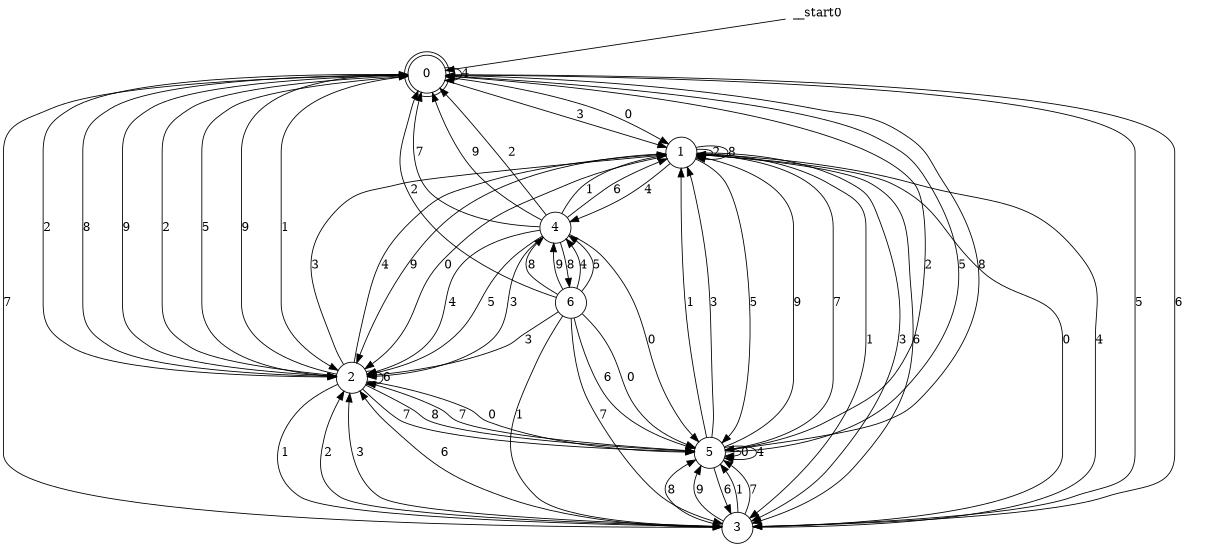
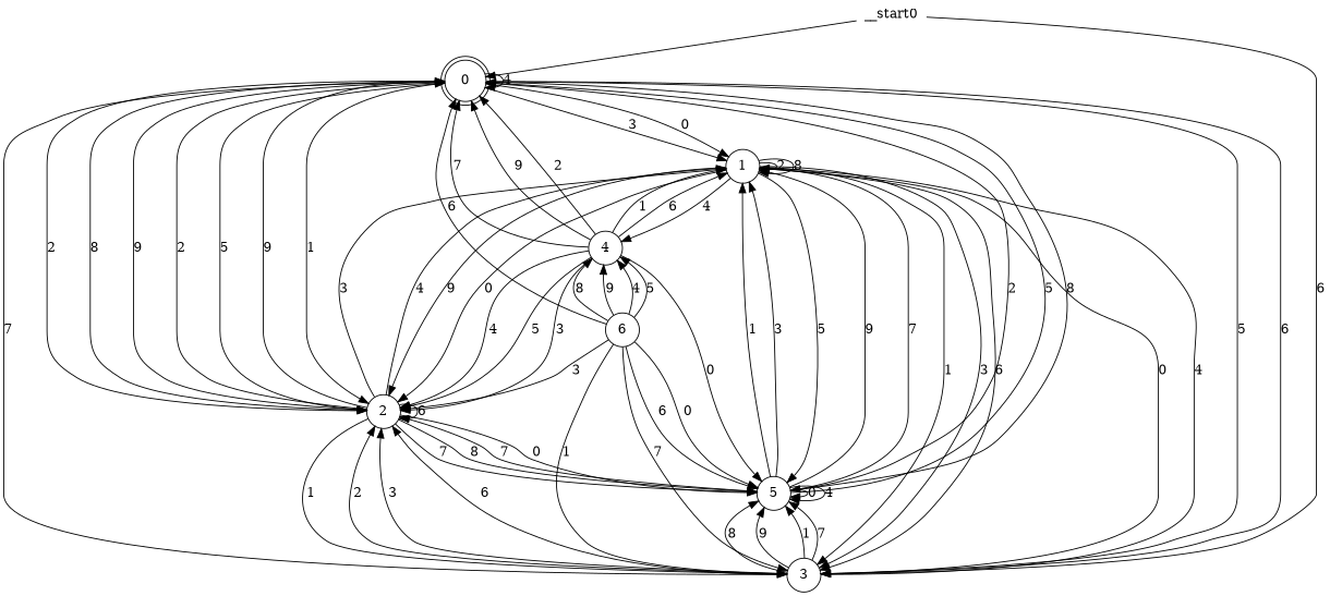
  digraph {
    node [shape=circle]
    n1 [label=0 shape=doublecircle]
    n2 [label=1]
    n3 [label=2]
    n4 [label=3]
    n5 [label=4]
    n6 [label=5]
    n7 [label=6]
    __start0 [height=0 shape=none width=0]
    n1 -> n1 [label=4]
    n1 -> n2 [label=0]
    n1 -> n2 [label=3]
    n1 -> n3 [label=1]
    n1 -> n3 [label=2]
    n1 -> n3 [label=8]
    n1 -> n3 [label=9]
    n1 -> n4 [label=5]
    n1 -> n4 [label=6]
    n1 -> n4 [label=7]
    n2 -> n2 [label=2]
    n2 -> n2 [label=8]
    n2 -> n3 [label=0]
    n2 -> n3 [label=9]
    n2 -> n4 [label=1]
    n2 -> n4 [label=3]
    n2 -> n4 [label=6]
    n2 -> n5 [label=4]
    n2 -> n6 [label=5]
    n2 -> n6 [label=7]
    n3 -> n1 [label=2]
    n3 -> n1 [label=5]
    n3 -> n1 [label=9]
    n3 -> n2 [label=3]
    n3 -> n2 [label=4]
    n3 -> n3 [label=6]
    n3 -> n4 [label=1]
    n3 -> n6 [label=0]
    n3 -> n6 [label=7]
    n3 -> n6 [label=8]
    n4 -> n2 [label=0]
    n4 -> n2 [label=4]
    n4 -> n3 [label=2]
    n4 -> n3 [label=3]
    n4 -> n3 [label=6]
    n4 -> n6 [label=1]
    n4 -> n6 [label=7]
    n4 -> n6 [label=8]
    n4 -> n6 [label=9]
    n5 -> n1 [label=2]
    n5 -> n1 [label=7]
    n5 -> n1 [label=9]
    n5 -> n2 [label=1]
    n5 -> n2 [label=6]
    n5 -> n3 [label=3]
    n5 -> n3 [label=4]
    n5 -> n3 [label=5]
    n5 -> n6 [label=0]
-   n5 -> n7 [label=8]
    n6 -> n1 [label=2]
    n6 -> n1 [label=5]
    n6 -> n1 [label=8]
    n6 -> n2 [label=1]
    n6 -> n2 [label=3]
    n6 -> n2 [label=9]
    n6 -> n3 [label=7]
-   n6 -> n4 [label=6]
+   __start0 -> n4 [label=6]
    n6 -> n6 [label=0]
    n6 -> n6 [label=4]
-   n7 -> n1 [label=2]
+   n7 -> n1 [label=6]
    n7 -> n3 [label=3]
    n7 -> n4 [label=1]
    n7 -> n4 [label=7]
    n7 -> n5 [label=4]
    n7 -> n5 [label=5]
    n7 -> n5 [label=8]
    n7 -> n5 [label=9]
    n7 -> n6 [label=0]
    n7 -> n6 [label=6]
    __start0 -> n1
  }
